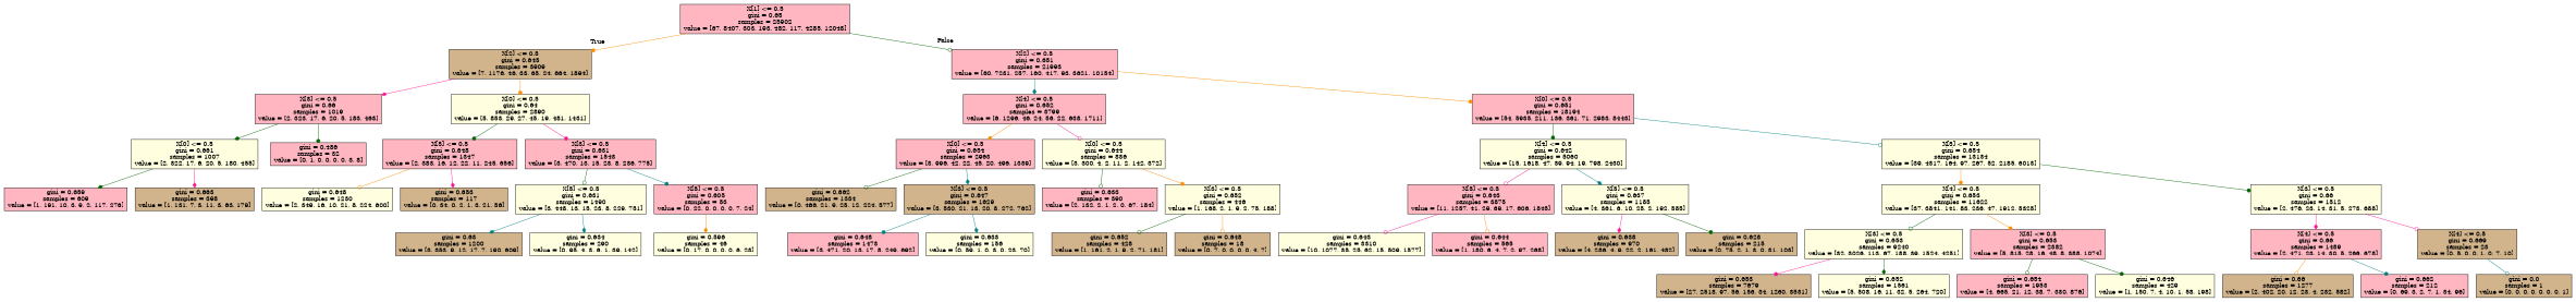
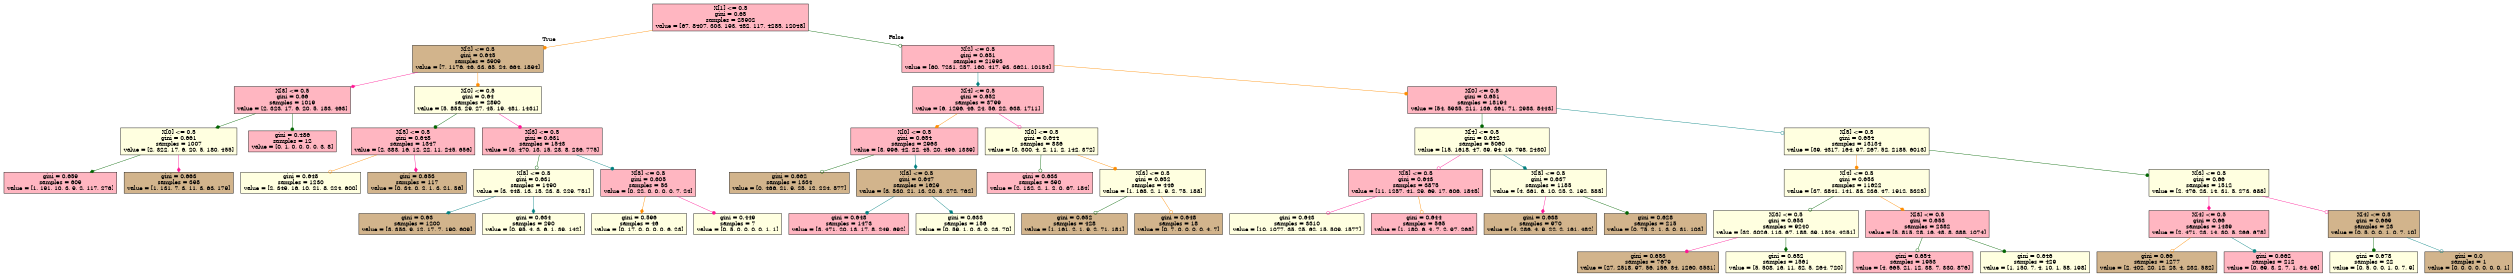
  digraph {
    node [fillcolor=lightyellow shape=box style=filled]
    edge [arrowhead=dot color=darkgreen]
    n1 [fillcolor=lightpink label="X[1] <= 0.5\ngini = 0.65\nsamples = 25902\nvalue = [67, 8407, 303, 193, 482, 117, 4285, 12048]"]
    n2 [fillcolor=tan label="X[2] <= 0.5\ngini = 0.645\nsamples = 3909\nvalue = [7, 1176, 46, 33, 65, 24, 664, 1894]"]
    n3 [fillcolor=lightpink label="X[2] <= 0.5\ngini = 0.651\nsamples = 21993\nvalue = [60, 7231, 257, 160, 417, 93, 3621, 10154]"]
    n4 [fillcolor=lightpink label="X[3] <= 0.5\ngini = 0.66\nsamples = 1019\nvalue = [2, 323, 17, 6, 20, 5, 183, 463]"]
    n5 [label="X[0] <= 0.5\ngini = 0.64\nsamples = 2890\nvalue = [5, 853, 29, 27, 45, 19, 481, 1431]"]
    n6 [fillcolor=lightpink label="X[4] <= 0.5\ngini = 0.652\nsamples = 3799\nvalue = [6, 1296, 46, 24, 56, 22, 638, 1711]"]
    n7 [fillcolor=lightpink label="X[0] <= 0.5\ngini = 0.651\nsamples = 18194\nvalue = [54, 5935, 211, 136, 361, 71, 2983, 8443]"]
    n8 [label="X[0] <= 0.5\ngini = 0.661\nsamples = 1007\nvalue = [2, 322, 17, 6, 20, 5, 180, 455]"]
-   n9 [fillcolor=lightpink label="gini = 0.486\nsamples = 32\nvalue = [0, 1, 0, 0, 0, 0, 3, 8]"]
+   n9 [fillcolor=lightpink label="gini = 0.486\nsamples = 12\nvalue = [0, 1, 0, 0, 0, 0, 3, 8]"]
    n10 [fillcolor=lightpink label="X[5] <= 0.5\ngini = 0.648\nsamples = 1347\nvalue = [2, 383, 16, 12, 22, 11, 245, 656]"]
    n11 [fillcolor=lightpink label="X[3] <= 0.5\ngini = 0.631\nsamples = 1543\nvalue = [3, 470, 13, 15, 23, 8, 236, 775]"]
    n12 [fillcolor=lightpink label="gini = 0.659\nsamples = 609\nvalue = [1, 191, 10, 3, 9, 2, 117, 276]"]
    n13 [fillcolor=tan label="gini = 0.663\nsamples = 398\nvalue = [1, 131, 7, 3, 11, 3, 63, 179]"]
    n14 [label="gini = 0.648\nsamples = 1230\nvalue = [2, 349, 16, 10, 21, 8, 224, 600]"]
    n15 [fillcolor=tan label="gini = 0.653\nsamples = 117\nvalue = [0, 34, 0, 2, 1, 3, 21, 56]"]
    n16 [label="X[5] <= 0.5\ngini = 0.631\nsamples = 1490\nvalue = [3, 448, 13, 15, 23, 8, 229, 751]"]
    n17 [fillcolor=lightpink label="X[5] <= 0.5\ngini = 0.605\nsamples = 53\nvalue = [0, 22, 0, 0, 0, 0, 7, 24]"]
    n18 [fillcolor=tan label="gini = 0.63\nsamples = 1200\nvalue = [3, 353, 9, 12, 17, 7, 190, 609]"]
    n19 [label="gini = 0.634\nsamples = 290\nvalue = [0, 95, 4, 3, 6, 1, 39, 142]"]
    n20 [label="gini = 0.596\nsamples = 46\nvalue = [0, 17, 0, 0, 0, 0, 6, 23]"]
+   n21 [label="gini = 0.449\nsamples = 7\nvalue = [0, 5, 0, 0, 0, 0, 1, 1]"]
    n22 [fillcolor=lightpink label="X[0] <= 0.5\ngini = 0.654\nsamples = 2963\nvalue = [3, 996, 42, 22, 45, 20, 496, 1339]"]
    n23 [label="X[0] <= 0.5\ngini = 0.644\nsamples = 836\nvalue = [3, 300, 4, 2, 11, 2, 142, 372]"]
    n24 [label="X[4] <= 0.5\ngini = 0.642\nsamples = 5060\nvalue = [15, 1618, 47, 39, 94, 19, 798, 2430]"]
    n25 [label="X[5] <= 0.5\ngini = 0.654\nsamples = 13134\nvalue = [39, 4317, 164, 97, 267, 52, 2185, 6013]"]
    n26 [fillcolor=tan label="gini = 0.662\nsamples = 1334\nvalue = [0, 466, 21, 9, 25, 12, 224, 577]"]
    n27 [fillcolor=tan label="X[3] <= 0.5\ngini = 0.647\nsamples = 1629\nvalue = [3, 530, 21, 13, 20, 8, 272, 762]"]
    n28 [fillcolor=lightpink label="gini = 0.633\nsamples = 390\nvalue = [2, 132, 2, 1, 2, 0, 67, 184]"]
    n29 [label="X[3] <= 0.5\ngini = 0.652\nsamples = 446\nvalue = [1, 168, 2, 1, 9, 2, 75, 188]"]
    n30 [fillcolor=lightpink label="gini = 0.648\nsamples = 1473\nvalue = [3, 471, 20, 13, 17, 8, 249, 692]"]
    n31 [label="gini = 0.633\nsamples = 156\nvalue = [0, 59, 1, 0, 3, 0, 23, 70]"]
    n32 [fillcolor=tan label="gini = 0.652\nsamples = 428\nvalue = [1, 161, 2, 1, 9, 2, 71, 181]"]
    n33 [fillcolor=tan label="gini = 0.648\nsamples = 18\nvalue = [0, 7, 0, 0, 0, 0, 4, 7]"]
    n34 [fillcolor=lightpink label="X[5] <= 0.5\ngini = 0.643\nsamples = 3875\nvalue = [11, 1257, 41, 29, 69, 17, 606, 1845]"]
    n35 [label="X[5] <= 0.5\ngini = 0.637\nsamples = 1185\nvalue = [4, 361, 6, 10, 25, 2, 192, 585]"]
    n36 [label="X[4] <= 0.5\ngini = 0.653\nsamples = 11622\nvalue = [37, 3841, 141, 83, 236, 47, 1912, 5325]"]
    n37 [label="X[3] <= 0.5\ngini = 0.66\nsamples = 1512\nvalue = [2, 476, 23, 14, 31, 5, 273, 688]"]
    n38 [label="gini = 0.643\nsamples = 3310\nvalue = [10, 1077, 35, 25, 62, 15, 509, 1577]"]
    n39 [fillcolor=lightpink label="gini = 0.644\nsamples = 565\nvalue = [1, 180, 6, 4, 7, 2, 97, 268]"]
    n40 [fillcolor=tan label="gini = 0.638\nsamples = 970\nvalue = [4, 286, 4, 9, 22, 2, 161, 482]"]
    n41 [fillcolor=tan label="gini = 0.628\nsamples = 215\nvalue = [0, 75, 2, 1, 3, 0, 31, 103]"]
    n42 [label="X[3] <= 0.5\ngini = 0.653\nsamples = 9240\nvalue = [32, 3026, 113, 67, 188, 39, 1524, 4251]"]
    n43 [fillcolor=lightpink label="X[3] <= 0.5\ngini = 0.653\nsamples = 2382\nvalue = [5, 815, 28, 16, 48, 8, 388, 1074]"]
    n44 [fillcolor=lightpink label="X[4] <= 0.5\ngini = 0.66\nsamples = 1489\nvalue = [2, 471, 23, 14, 30, 5, 266, 678]"]
    n45 [fillcolor=tan label="X[4] <= 0.5\ngini = 0.669\nsamples = 23\nvalue = [0, 5, 0, 0, 1, 0, 7, 10]"]
    n46 [fillcolor=tan label="gini = 0.653\nsamples = 7679\nvalue = [27, 2518, 97, 56, 156, 34, 1260, 3531]"]
    n47 [label="gini = 0.652\nsamples = 1561\nvalue = [5, 508, 16, 11, 32, 5, 264, 720]"]
    n48 [fillcolor=lightpink label="gini = 0.654\nsamples = 1953\nvalue = [4, 665, 21, 12, 38, 7, 330, 876]"]
    n49 [label="gini = 0.646\nsamples = 429\nvalue = [1, 150, 7, 4, 10, 1, 58, 198]"]
    n50 [fillcolor=tan label="gini = 0.66\nsamples = 1277\nvalue = [2, 402, 20, 12, 23, 4, 232, 582]"]
    n51 [fillcolor=lightpink label="gini = 0.662\nsamples = 212\nvalue = [0, 69, 3, 2, 7, 1, 34, 96]"]
+   n52 [label="gini = 0.678\nsamples = 22\nvalue = [0, 5, 0, 0, 1, 0, 7, 9]"]
    n53 [fillcolor=tan label="gini = 0.0\nsamples = 1\nvalue = [0, 0, 0, 0, 0, 0, 0, 1]"]
    n1 -> n2 [color=darkorange headlabel=True labelangle=45 labeldistance=2.5]
    n1 -> n3 [arrowhead=odot headlabel=False labelangle=-45 labeldistance=2.5]
    n2 -> n4 [arrowhead=diamond color=deeppink]
    n2 -> n5 [color=darkorange]
    n3 -> n6 [arrowhead=diamond color=teal]
    n3 -> n7 [color=darkorange]
    n4 -> n8 [arrowhead=diamond]
    n4 -> n9
    n5 -> n10
    n5 -> n11 [color=deeppink]
    n6 -> n22 [arrowhead=diamond color=darkorange]
    n6 -> n23 [arrowhead=odot color=deeppink]
    n7 -> n24
    n7 -> n25 [arrowhead=odot color=teal]
    n8 -> n12 [arrowhead=diamond]
    n8 -> n13 [arrowhead=diamond color=deeppink]
    n10 -> n14 [arrowhead=odot color=darkorange]
    n10 -> n15 [arrowhead=diamond color=deeppink]
    n11 -> n16 [arrowhead=odot]
    n11 -> n17 [color=teal]
    n16 -> n18 [arrowhead=diamond color=teal]
    n16 -> n19 [arrowhead=diamond color=teal]
    n17 -> n20 [arrowhead=diamond color=darkorange]
+   n17 -> n21 [color=deeppink]
    n22 -> n26 [arrowhead=odot]
    n22 -> n27 [arrowhead=diamond color=teal]
    n23 -> n28 [arrowhead=odot]
    n23 -> n29 [color=darkorange]
    n24 -> n34 [arrowhead=odot color=deeppink]
    n24 -> n35 [arrowhead=diamond color=teal]
    n25 -> n36 [color=darkorange]
    n25 -> n37
    n27 -> n30 [color=teal]
    n27 -> n31 [arrowhead=diamond color=teal]
    n29 -> n32 [arrowhead=odot]
    n29 -> n33 [arrowhead=odot color=darkorange]
    n34 -> n38 [arrowhead=odot color=deeppink]
    n34 -> n39 [arrowhead=odot color=darkorange]
    n35 -> n40 [arrowhead=diamond color=deeppink]
    n35 -> n41
    n36 -> n42 [arrowhead=odot]
    n36 -> n43 [arrowhead=diamond color=darkorange]
    n37 -> n44 [arrowhead=diamond color=deeppink]
    n37 -> n45 [arrowhead=odot color=deeppink]
    n42 -> n46 [color=deeppink]
    n42 -> n47 [arrowhead=diamond]
    n43 -> n48 [arrowhead=odot]
    n43 -> n49
    n44 -> n50 [arrowhead=odot color=darkorange]
    n44 -> n51 [color=teal]
+   n45 -> n52
    n45 -> n53 [arrowhead=odot color=teal]
  }
